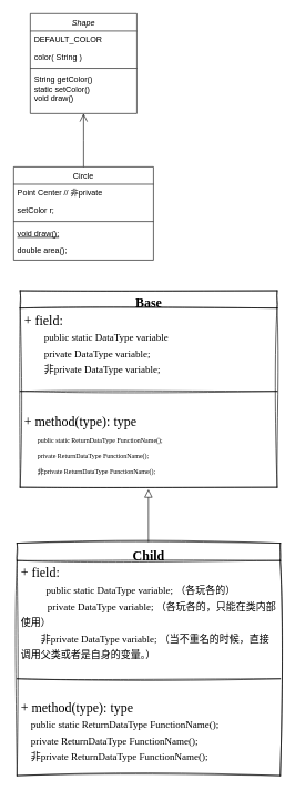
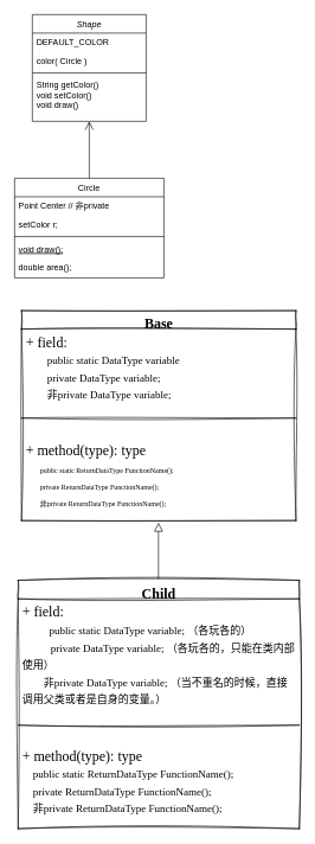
  <mxCell id="0" />
  <mxCell id="1" parent="0" />
  <mxCell id="2" value="Shape" style="swimlane;fontStyle=2;align=center;verticalAlign=top;childLayout=stackLayout;horizontal=1;startSize=26;horizontalStack=0;resizeParent=1;resizeLast=0;collapsible=1;marginBottom=0;rounded=0;shadow=0;strokeWidth=1;" parent="1" vertex="1"><mxGeometry x="45" y="20" width="160" height="150" as="geometry"><mxRectangle x="220" y="120" width="160" height="26" as="alternateBounds" /></mxGeometry></mxCell>
  <mxCell id="3" value="DEFAULT_COLOR" style="text;align=left;verticalAlign=top;spacingLeft=4;spacingRight=4;overflow=hidden;rotatable=0;points=[[0,0.5],[1,0.5]];portConstraint=eastwest;" parent="2" vertex="1"><mxGeometry y="26" width="160" height="26" as="geometry" /></mxCell>
- <mxCell id="4" value="color( String )" style="text;align=left;verticalAlign=top;spacingLeft=4;spacingRight=4;overflow=hidden;rotatable=0;points=[[0,0.5],[1,0.5]];portConstraint=eastwest;rounded=0;shadow=0;html=0;" parent="2" vertex="1"><mxGeometry y="52" width="160" height="26" as="geometry" /></mxCell>
+ <mxCell id="4" value="color( Circle )" style="text;align=left;verticalAlign=top;spacingLeft=4;spacingRight=4;overflow=hidden;rotatable=0;points=[[0,0.5],[1,0.5]];portConstraint=eastwest;rounded=0;shadow=0;html=0;" parent="2" vertex="1"><mxGeometry y="52" width="160" height="26" as="geometry" /></mxCell>
  <mxCell id="5" value="" style="line;html=1;strokeWidth=1;align=left;verticalAlign=middle;spacingTop=-1;spacingLeft=3;spacingRight=3;rotatable=0;labelPosition=right;points=[];portConstraint=eastwest;" parent="2" vertex="1"><mxGeometry y="78" width="160" height="8" as="geometry" /></mxCell>
- <mxCell id="6" value="String getColor()&#10;static setColor()&#10;void draw()" style="text;align=left;verticalAlign=top;spacingLeft=4;spacingRight=4;overflow=hidden;rotatable=0;points=[[0,0.5],[1,0.5]];portConstraint=eastwest;" parent="2" vertex="1"><mxGeometry y="86" width="160" height="54" as="geometry" /></mxCell>
+ <mxCell id="6" value="String getColor()&#10;void setColor()&#10;void draw()" style="text;align=left;verticalAlign=top;spacingLeft=4;spacingRight=4;overflow=hidden;rotatable=0;points=[[0,0.5],[1,0.5]];portConstraint=eastwest;" parent="2" vertex="1"><mxGeometry y="86" width="160" height="54" as="geometry" /></mxCell>
  <mxCell id="7" value="Circle" style="swimlane;fontStyle=0;align=center;verticalAlign=top;childLayout=stackLayout;horizontal=1;startSize=26;horizontalStack=0;resizeParent=1;resizeLast=0;collapsible=1;marginBottom=0;rounded=0;shadow=0;strokeWidth=1;" parent="1" vertex="1"><mxGeometry x="20" y="250" width="210" height="140" as="geometry"><mxRectangle x="130" y="380" width="160" height="26" as="alternateBounds" /></mxGeometry></mxCell>
  <mxCell id="8" value="Point Center // 非private" style="text;align=left;verticalAlign=top;spacingLeft=4;spacingRight=4;overflow=hidden;rotatable=0;points=[[0,0.5],[1,0.5]];portConstraint=eastwest;" parent="7" vertex="1"><mxGeometry y="26" width="210" height="26" as="geometry" /></mxCell>
  <mxCell id="9" value="setColor r;" style="text;align=left;verticalAlign=top;spacingLeft=4;spacingRight=4;overflow=hidden;rotatable=0;points=[[0,0.5],[1,0.5]];portConstraint=eastwest;rounded=0;shadow=0;html=0;" parent="7" vertex="1"><mxGeometry y="52" width="210" height="26" as="geometry" /></mxCell>
  <mxCell id="10" value="" style="line;html=1;strokeWidth=1;align=left;verticalAlign=middle;spacingTop=-1;spacingLeft=3;spacingRight=3;rotatable=0;labelPosition=right;points=[];portConstraint=eastwest;" parent="7" vertex="1"><mxGeometry y="78" width="210" height="8" as="geometry" /></mxCell>
  <mxCell id="11" value="void draw();" style="text;align=left;verticalAlign=top;spacingLeft=4;spacingRight=4;overflow=hidden;rotatable=0;points=[[0,0.5],[1,0.5]];portConstraint=eastwest;fontStyle=4" parent="7" vertex="1"><mxGeometry y="86" width="210" height="26" as="geometry" /></mxCell>
  <mxCell id="12" value="double area();" style="text;align=left;verticalAlign=top;spacingLeft=4;spacingRight=4;overflow=hidden;rotatable=0;points=[[0,0.5],[1,0.5]];portConstraint=eastwest;" parent="7" vertex="1"><mxGeometry y="112" width="210" height="26" as="geometry" /></mxCell>
  <mxCell id="13" value="" style="endArrow=open;endSize=10;endFill=0;shadow=0;strokeWidth=1;rounded=0;edgeStyle=elbowEdgeStyle;elbow=vertical;" parent="1" source="7" target="2" edge="1"><mxGeometry width="160" relative="1" as="geometry"><mxPoint x="25" y="103" as="sourcePoint" /><mxPoint x="25" y="103" as="targetPoint" /></mxGeometry></mxCell>
  <mxCell id="14" value="Base" style="swimlane;fontStyle=1;align=center;verticalAlign=top;childLayout=stackLayout;horizontal=1;startSize=26;horizontalStack=0;resizeParent=1;resizeParentMax=0;resizeLast=0;collapsible=1;marginBottom=0;whiteSpace=wrap;html=1;sketch=1;hachureGap=4;jiggle=2;curveFitting=1;fontFamily=Architects Daughter;fontSource=https%3A%2F%2Ffonts.googleapis.com%2Fcss%3Ffamily%3DArchitects%2BDaughter;fontSize=20;" parent="1" vertex="1"><mxGeometry x="29.75" y="436" width="386" height="295" as="geometry" /></mxCell>
  <mxCell id="15" value="+ field:&amp;nbsp;&lt;br&gt;&lt;font style=&quot;font-size: 15px;&quot;&gt;&lt;span style=&quot;white-space: pre;&quot;&gt;&#09;&lt;/span&gt;public static DataType variable&lt;br&gt;&lt;span style=&quot;white-space: pre;&quot;&gt;&#09;&lt;/span&gt;private DataType variable;&lt;br&gt;&lt;span style=&quot;white-space: pre;&quot;&gt;&#09;&lt;/span&gt;非private DataType variable;&lt;br&gt;&lt;/font&gt;" style="text;strokeColor=none;fillColor=none;align=left;verticalAlign=top;spacingLeft=4;spacingRight=4;overflow=hidden;rotatable=0;points=[[0,0.5],[1,0.5]];portConstraint=eastwest;whiteSpace=wrap;html=1;fontSize=20;fontFamily=Architects Daughter;" parent="14" vertex="1"><mxGeometry y="26" width="386" height="98" as="geometry" /></mxCell>
  <mxCell id="16" value="" style="line;strokeWidth=1;fillColor=none;align=left;verticalAlign=middle;spacingTop=-1;spacingLeft=3;spacingRight=3;rotatable=0;labelPosition=right;points=[];portConstraint=eastwest;strokeColor=inherit;sketch=1;hachureGap=4;jiggle=2;curveFitting=1;fontFamily=Architects Daughter;fontSource=https%3A%2F%2Ffonts.googleapis.com%2Fcss%3Ffamily%3DArchitects%2BDaughter;fontSize=20;" parent="14" vertex="1"><mxGeometry y="124" width="386" height="54" as="geometry" /></mxCell>
  <mxCell id="17" value="+ method(type): type&lt;br&gt;&lt;font size=&quot;1&quot;&gt;&lt;span style=&quot;white-space: pre;&quot;&gt;&#09;&lt;/span&gt;public static ReturnDataType FunctionName();&lt;br&gt;&lt;span style=&quot;white-space: pre;&quot;&gt;&#09;&lt;/span&gt;private ReturnDataType FunctionName();&lt;br&gt;&lt;span style=&quot;white-space: pre;&quot;&gt;&#09;&lt;/span&gt;非private ReturnDataType FunctionName();&lt;br&gt;&lt;/font&gt;" style="text;strokeColor=none;fillColor=none;align=left;verticalAlign=top;spacingLeft=4;spacingRight=4;overflow=hidden;rotatable=0;points=[[0,0.5],[1,0.5]];portConstraint=eastwest;whiteSpace=wrap;html=1;fontSize=20;fontFamily=Architects Daughter;" parent="14" vertex="1"><mxGeometry y="178" width="386" height="117" as="geometry" /></mxCell>
  <mxCell id="18" value="" style="endArrow=block;endSize=10;endFill=0;shadow=0;strokeWidth=1;rounded=0;edgeStyle=elbowEdgeStyle;elbow=vertical;" parent="1" edge="1"><mxGeometry width="160" relative="1" as="geometry"><mxPoint x="222.41" y="814" as="sourcePoint" /><mxPoint x="222.41" y="734" as="targetPoint" /></mxGeometry></mxCell>
  <mxCell id="19" value="Child" style="swimlane;fontStyle=1;align=center;verticalAlign=top;childLayout=stackLayout;horizontal=1;startSize=26;horizontalStack=0;resizeParent=1;resizeParentMax=0;resizeLast=0;collapsible=1;marginBottom=0;whiteSpace=wrap;html=1;sketch=1;hachureGap=4;jiggle=2;curveFitting=1;fontFamily=Architects Daughter;fontSource=https%3A%2F%2Ffonts.googleapis.com%2Fcss%3Ffamily%3DArchitects%2BDaughter;fontSize=20;" parent="1" vertex="1"><mxGeometry x="25" y="815" width="395.5" height="349" as="geometry" /></mxCell>
  <mxCell id="20" value="+ field:&amp;nbsp;&lt;br style=&quot;font-size: 19px;&quot;&gt;&lt;span style=&quot;white-space: pre; font-size: 19px;&quot;&gt;&#09;&lt;/span&gt;&lt;span style=&quot;font-size: 15px;&quot;&gt;public static DataType variable; （各玩各的）&lt;br&gt;&lt;/span&gt;&lt;span style=&quot;white-space: pre;&quot;&gt;&#09;&lt;/span&gt;&lt;font style=&quot;font-size: 15px;&quot;&gt;private DataType variable; （各玩各的，只能在类内部使用）&lt;br&gt;&lt;span style=&quot;white-space: pre;&quot;&gt;&#09;&lt;/span&gt;非private DataType variable; （当不重名的时候，直接调用父类或者是自身的变量。）&lt;br&gt;&lt;/font&gt;" style="text;strokeColor=none;fillColor=none;align=left;verticalAlign=top;spacingLeft=4;spacingRight=4;overflow=hidden;rotatable=0;points=[[0,0.5],[1,0.5]];portConstraint=eastwest;whiteSpace=wrap;html=1;fontSize=20;fontFamily=Architects Daughter;" parent="19" vertex="1"><mxGeometry y="26" width="395.5" height="153" as="geometry" /></mxCell>
  <mxCell id="21" value="" style="line;strokeWidth=1;fillColor=none;align=left;verticalAlign=middle;spacingTop=-1;spacingLeft=3;spacingRight=3;rotatable=0;labelPosition=right;points=[];portConstraint=eastwest;strokeColor=inherit;sketch=1;hachureGap=4;jiggle=2;curveFitting=1;fontFamily=Architects Daughter;fontSource=https%3A%2F%2Ffonts.googleapis.com%2Fcss%3Ffamily%3DArchitects%2BDaughter;fontSize=20;" parent="19" vertex="1"><mxGeometry y="179" width="395.5" height="49" as="geometry" /></mxCell>
  <mxCell id="22" value="+ method(type): type&lt;br style=&quot;border-color: var(--border-color);&quot;&gt;&lt;font style=&quot;border-color: var(--border-color); font-size: 15px;&quot;&gt;&lt;span style=&quot;white-space: pre;&quot;&gt;&amp;nbsp;&amp;nbsp;&amp;nbsp;&amp;nbsp;&lt;/span&gt;public static ReturnDataType FunctionName();&lt;br style=&quot;border-color: var(--border-color);&quot;&gt;&lt;span style=&quot;border-color: var(--border-color);&quot;&gt;&lt;span style=&quot;white-space: pre;&quot;&gt;&amp;nbsp;&amp;nbsp;&amp;nbsp;&amp;nbsp;&lt;/span&gt;&lt;/span&gt;private ReturnDataType FunctionName();&lt;br style=&quot;border-color: var(--border-color);&quot;&gt;&lt;span style=&quot;border-color: var(--border-color);&quot;&gt;&lt;span style=&quot;white-space: pre;&quot;&gt;&amp;nbsp;&amp;nbsp;&amp;nbsp;&amp;nbsp;&lt;/span&gt;&lt;/span&gt;非private ReturnDataType FunctionName();&lt;/font&gt;" style="text;strokeColor=none;fillColor=none;align=left;verticalAlign=top;spacingLeft=4;spacingRight=4;overflow=hidden;rotatable=0;points=[[0,0.5],[1,0.5]];portConstraint=eastwest;whiteSpace=wrap;html=1;fontSize=20;fontFamily=Architects Daughter;" parent="19" vertex="1"><mxGeometry y="228" width="395.5" height="121" as="geometry" /></mxCell>
